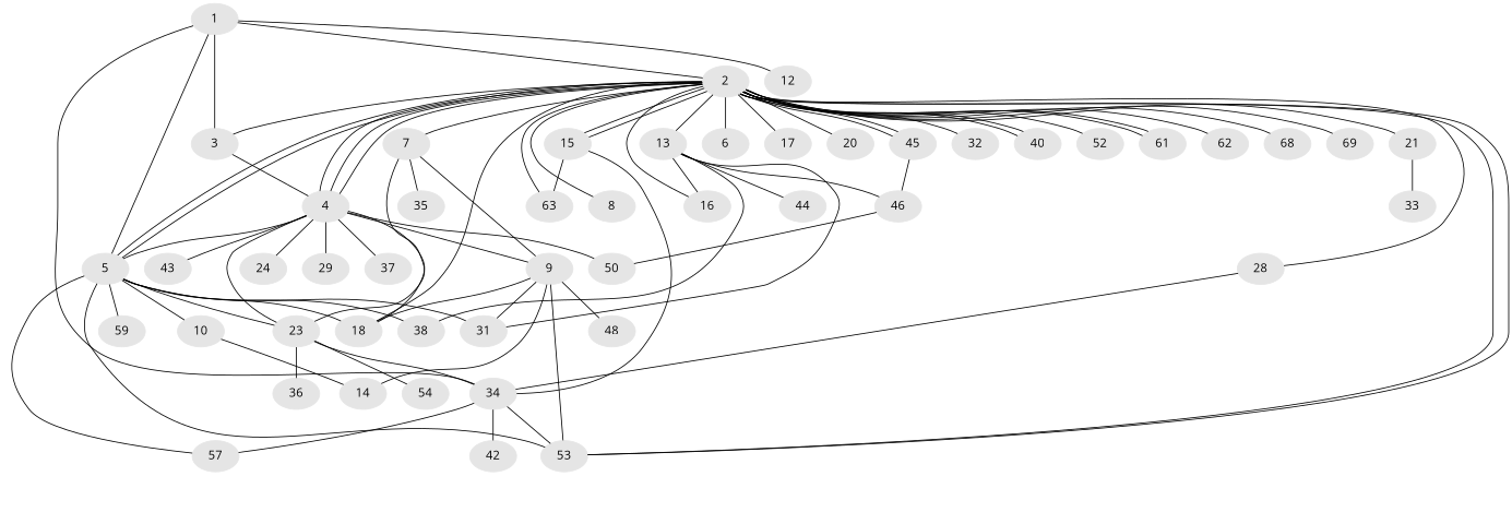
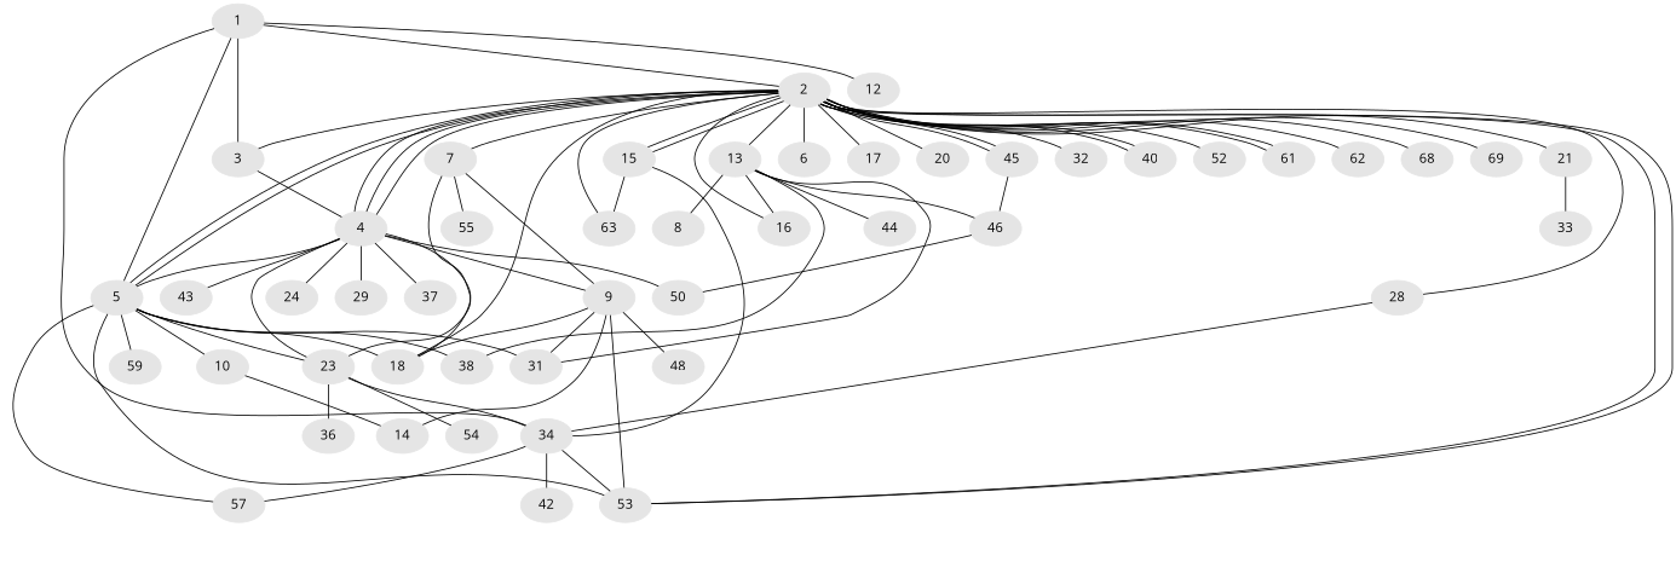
  graph {
    fontname="Open Sans"
    node [color=gray90 fontname="Open Sans" style=filled]
    edge [fontname="Open Sans"]
    1 [super="+65"]
    2 [super="+19"]
    3
    5 [super="+26"]
    12
    34 [super="+35"]
    4 [super="+56"]
    6
    7 [super="+22"]
    8
    13 [super="+25"]
    15 [super="+47"]
    16
    17 [super="+60"]
    18
    20
    21
    28
    32
    40 [super="+67"]
    45
    52
    53 [super="+64"]
    61
    62
    63
    68
    69
    23 [super="+51"]
    10 [super="+11"]
    31
    38
    57
    59
    42
    9 [super="+41"]
    24
    29
    37
    43
    50
-   55 [label=35]
+   55
    14 [super="+39"]
    48
    44
    46 [super="+49"]
    33
    36
    54 [super="+66"]
    1 -- 2
    1 -- 3
    1 -- 5
    1 -- 12
    1 -- 34
    2 -- 3
    2 -- 5
    2 -- 5
    2 -- 4
    2 -- 4
    2 -- 4
    2 -- 6
    2 -- 7 [weight=2]
-   2 -- 8
+   13 -- 8
    2 -- 13
    2 -- 15 [weight=2]
    2 -- 15
    2 -- 16
    2 -- 17 [weight=2]
    2 -- 18
    2 -- 20
    2 -- 21
    2 -- 28
    2 -- 32
    2 -- 40
    2 -- 40
    2 -- 45
    2 -- 45
    2 -- 52
    2 -- 53
    2 -- 53
    2 -- 61
    2 -- 61
    2 -- 62
    2 -- 63
    2 -- 68
    2 -- 69
    3 -- 4
    5 -- 18
    5 -- 53
    5 -- 23
    5 -- 10
    5 -- 31
    5 -- 38
    5 -- 57
    5 -- 59
    34 -- 53
    34 -- 57
    34 -- 42
    4 -- 5
    4 -- 18
    4 -- 23
    4 -- 9
    4 -- 24
    4 -- 29
    4 -- 37
    4 -- 43
    4 -- 50
    7 -- 23
    7 -- 9
    7 -- 55
    13 -- 16
    13 -- 31
    13 -- 38
    13 -- 44
    13 -- 46
    15 -- 34
    15 -- 63
    21 -- 33
    28 -- 34
    45 -- 46
    23 -- 34
    23 -- 36
    23 -- 54
    10 -- 14
    9 -- 18
    9 -- 53
    9 -- 31
    9 -- 14 [weight=2]
    9 -- 48
    46 -- 50
  }
